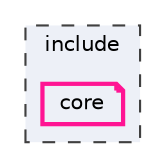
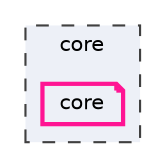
  digraph {
    compound=true
    rankdir=LR
    n1 [color=deeppink fillcolor="#edf0f7" fontname=Helvetica fontsize=10 height=0.2 label=core shape=note style="filled,bold" width=0.4]
    subgraph cluster_1 {
      bgcolor="#edf0f7"
      fontname=Helvetica
      fontsize=10
-     label=include
+     label=core
      pencolor=grey25
      style="filled,dashed"
      n1
    }
  }
